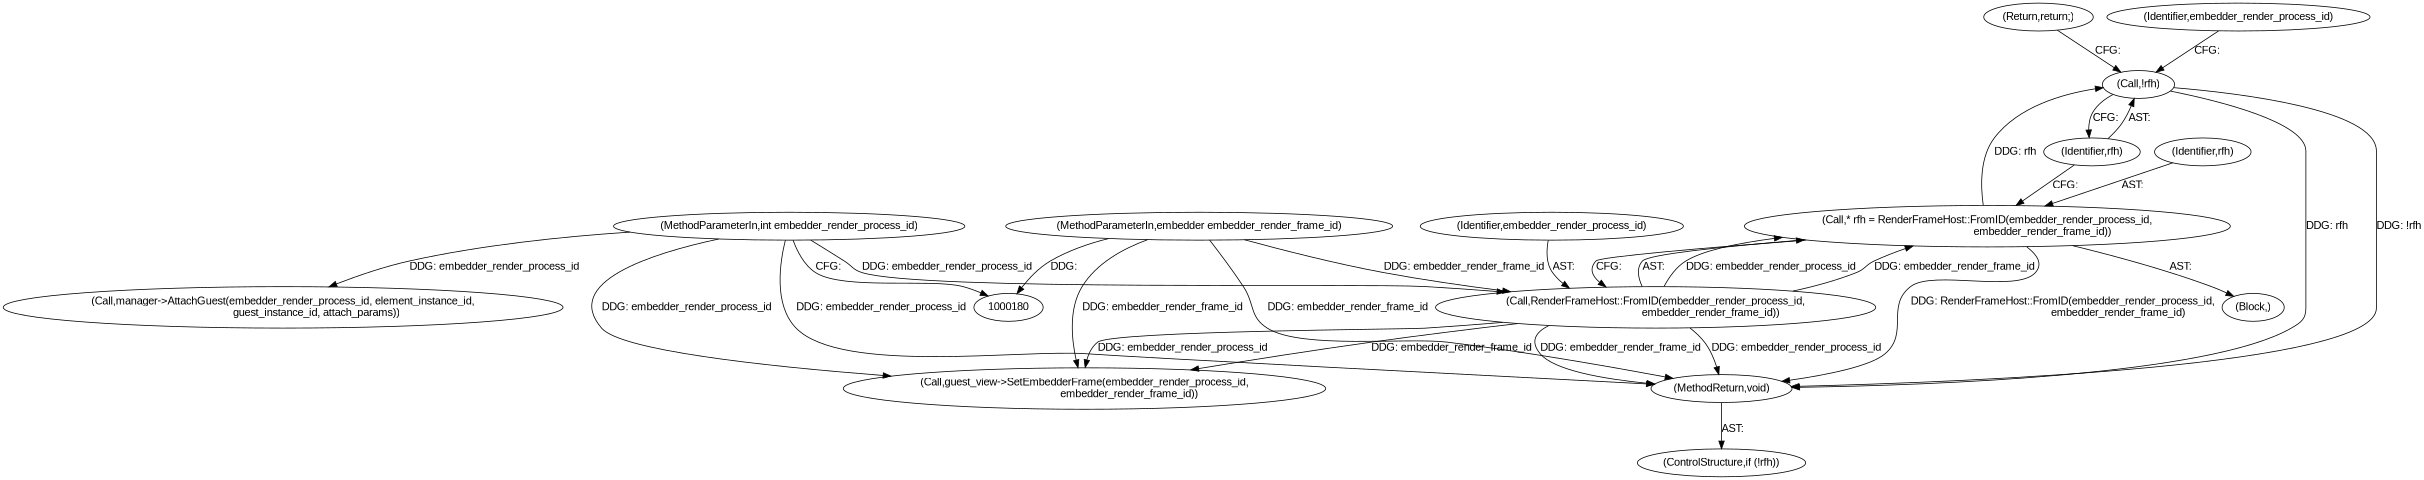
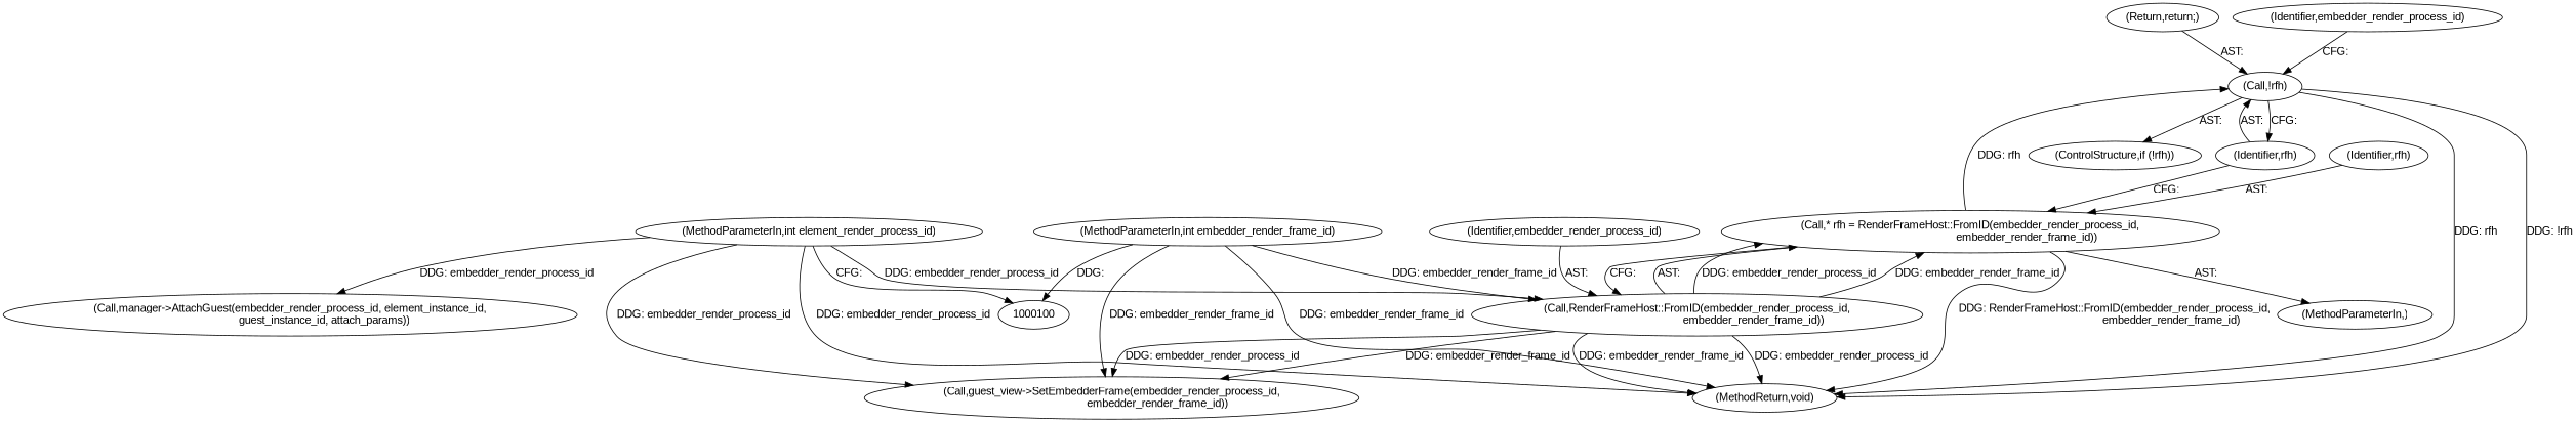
  digraph {
    fontname="Liberation Sans"
    node [fontname="Liberation Sans"]
    edge [fontname="Liberation Sans"]
    n1 [label="(Call,!rfh)"]
    n2 [label="(ControlStructure,if (!rfh))"]
    n3 [label="(Identifier,rfh)"]
    n4 [label="(MethodReturn,void)"]
    n5 [label="(Call,* rfh = RenderFrameHost::FromID(embedder_render_process_id,\n                                      embedder_render_frame_id))"]
    n6 [label="(Call,RenderFrameHost::FromID(embedder_render_process_id,\n                                      embedder_render_frame_id))"]
-   n7 [label="(Block,)"]
+   n7 [label="(MethodParameterIn,)"]
    n8 [label="(Call,guest_view->SetEmbedderFrame(embedder_render_process_id,\n                               embedder_render_frame_id))"]
-   n9 [label="(MethodParameterIn,int embedder_render_process_id)"]
+   n9 [label="(MethodParameterIn,int element_render_process_id)"]
    n10 [label="(Call,manager->AttachGuest(embedder_render_process_id, element_instance_id,\n                       guest_instance_id, attach_params))"]
-   1000100 [label=1000180]
-   n12 [label="(MethodParameterIn,embedder embedder_render_frame_id)"]
+   1000100
+   n12 [label="(MethodParameterIn,int embedder_render_frame_id)"]
    n13 [label="(Return,return;)"]
    n14 [label="(Identifier,embedder_render_process_id)"]
    n15 [label="(Identifier,rfh)"]
    n16 [label="(Identifier,embedder_render_process_id)"]
-   n4 -> n2 [label="AST: "]
+   n1 -> n2 [label="AST: "]
    n1 -> n3 [label="CFG: "]
    n1 -> n4 [label="DDG: rfh"]
    n1 -> n4 [label="DDG: !rfh"]
    n3 -> n1 [label="AST: "]
    n3 -> n5 [label="CFG: "]
    n5 -> n1 [label="DDG: rfh"]
    n5 -> n4 [label="DDG: RenderFrameHost::FromID(embedder_render_process_id,\n                                      embedder_render_frame_id)"]
    n5 -> n6 [label="CFG: "]
    n5 -> n7 [label="AST: "]
    n6 -> n4 [label="DDG: embedder_render_process_id"]
    n6 -> n4 [label="DDG: embedder_render_frame_id"]
    n6 -> n5 [label="AST: "]
    n6 -> n5 [label="DDG: embedder_render_process_id"]
    n6 -> n5 [label="DDG: embedder_render_frame_id"]
    n6 -> n8 [label="DDG: embedder_render_process_id"]
    n6 -> n8 [label="DDG: embedder_render_frame_id"]
    n9 -> n4 [label="DDG: embedder_render_process_id"]
    n9 -> n6 [label="DDG: embedder_render_process_id"]
    n9 -> n8 [label="DDG: embedder_render_process_id"]
    n9 -> n10 [label="DDG: embedder_render_process_id"]
    n9 -> 1000100 [label="CFG: "]
    n12 -> n4 [label="DDG: embedder_render_frame_id"]
    n12 -> n6 [label="DDG: embedder_render_frame_id"]
    n12 -> n8 [label="DDG: embedder_render_frame_id"]
    n12 -> 1000100 [label="DDG: "]
-   n13 -> n1 [label="CFG: "]
+   n13 -> n1 [label="AST: "]
    n14 -> n6 [label="AST: "]
    n15 -> n5 [label="AST: "]
    n16 -> n1 [label="CFG: "]
  }
